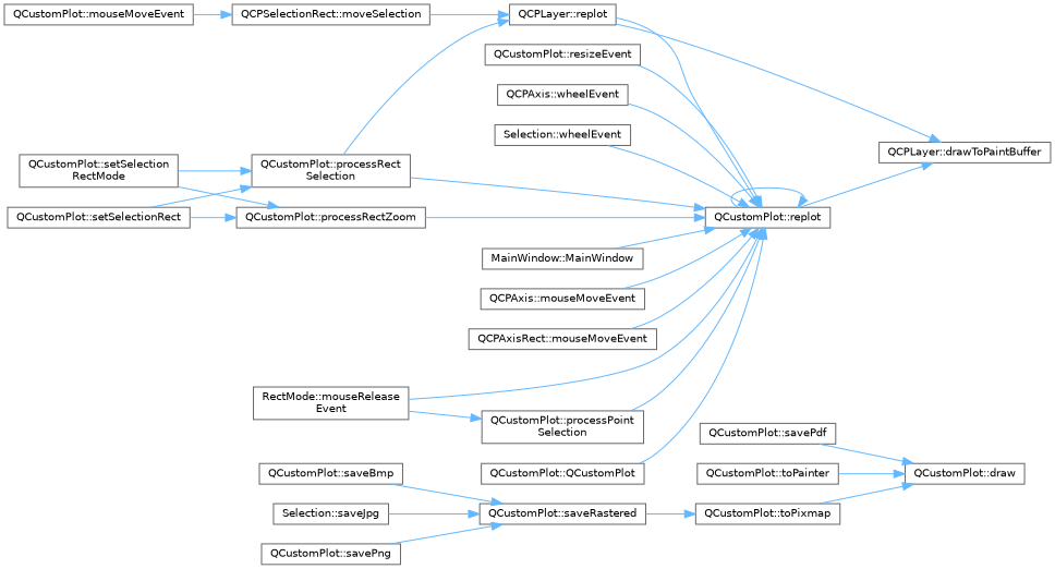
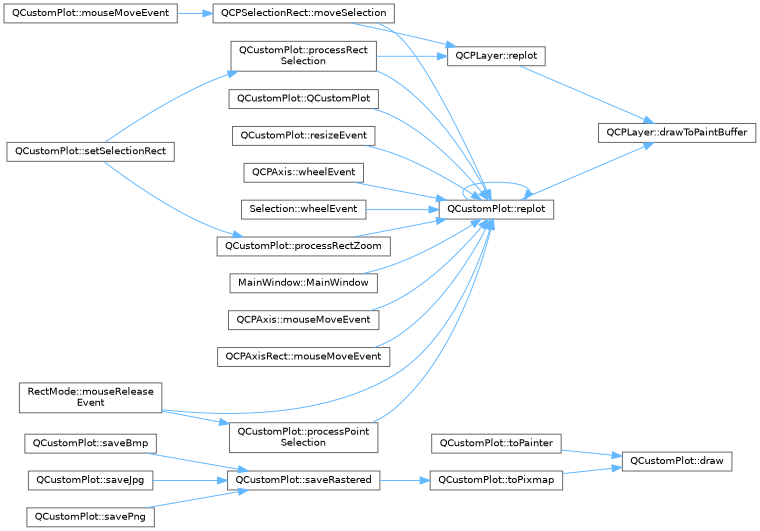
  digraph {
    rankdir=RL
    node [color=grey40 fillcolor=white fontname=Helvetica fontsize=10 shape=box style=filled]
    edge [color=steelblue1 dir=back fontname=Helvetica fontsize=10 labelfontname=Helvetica labelfontsize=10 style=solid]
    n1 [height=0.2 label="QCustomPlot::draw" width=0.4]
-   n2 [height=0.2 label="QCustomPlot::savePdf" width=0.4]
    n3 [height=0.2 label="QCustomPlot::toPainter" width=0.4]
    n4 [height=0.2 label="QCustomPlot::toPixmap" width=0.4]
    n5 [height=0.2 label="QCPLayer::drawToPaintBuffer" width=0.4]
    n6 [height=0.2 label="QCPLayer::replot" width=0.4]
    n7 [height=0.2 label="QCustomPlot::replot" width=0.4]
    n8 [height=0.2 label="QCustomPlot::saveRastered" width=0.4]
    n9 [height=0.2 label="QCustomPlot::saveBmp" width=0.4]
-   n10 [height=0.2 label="Selection::saveJpg" width=0.4]
+   n10 [height=0.2 label="QCustomPlot::saveJpg" width=0.4]
    n11 [height=0.2 label="QCustomPlot::savePng" width=0.4]
    n12 [height=0.2 label="QCPSelectionRect::moveSelection" width=0.4]
    n13 [height=0.2 label="QCustomPlot::processRect\lSelection" width=0.4]
    n14 [height=0.2 label="MainWindow::MainWindow" width=0.4]
    n15 [height=0.2 label="QCPAxis::mouseMoveEvent" width=0.4]
    n16 [height=0.2 label="QCPAxisRect::mouseMoveEvent" width=0.4]
    n17 [height=0.2 label="RectMode::mouseRelease\lEvent" width=0.4]
    n18 [height=0.2 label="QCustomPlot::processPoint\lSelection" width=0.4]
    n19 [height=0.2 label="QCustomPlot::processRectZoom" width=0.4]
    n20 [height=0.2 label="QCustomPlot::QCustomPlot" width=0.4]
    n21 [height=0.2 label="QCustomPlot::resizeEvent" width=0.4]
    n22 [height=0.2 label="QCPAxis::wheelEvent" width=0.4]
    n23 [height=0.2 label="Selection::wheelEvent" width=0.4]
    n24 [height=0.2 label="QCustomPlot::mouseMoveEvent" width=0.4]
    n25 [height=0.2 label="QCustomPlot::setSelectionRect" width=0.4]
-   n26 [height=0.2 label="QCustomPlot::setSelection\lRectMode" width=0.4]
-   n1 -> n2
    n1 -> n3
    n1 -> n4
    n4 -> n8
    n5 -> n6
    n5 -> n7
    n6 -> n12
    n6 -> n13
-   n7 -> n6
+   n7 -> n12
    n7 -> n7
    n7 -> n13
    n7 -> n14
    n7 -> n15
    n7 -> n16
    n7 -> n17
    n7 -> n18
    n7 -> n19
    n7 -> n20
    n7 -> n21
    n7 -> n22
    n7 -> n23
    n8 -> n9
    n8 -> n10
    n8 -> n11
    n12 -> n24
    n13 -> n25
-   n13 -> n26
    n18 -> n17
    n19 -> n25
-   n19 -> n26
  }
